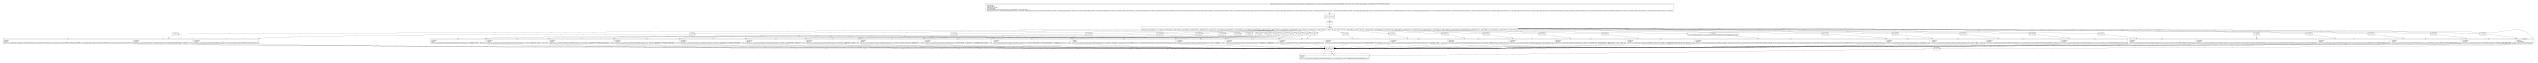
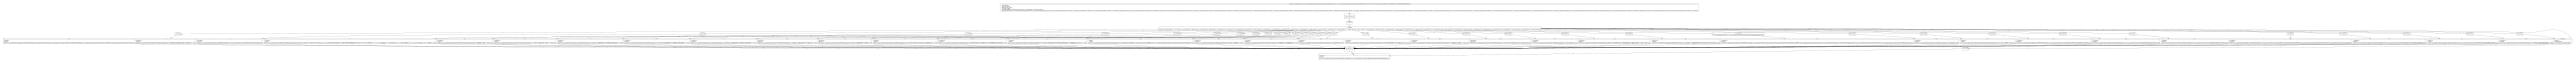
  digraph {
    fontname=Inter
    node [fontname=Inter shape=record]
    edge [fontname=Inter]
    n1 [label="{0\:\ ?|MTH_ENTER_BLOCK\l|l}"]
    n2 [label="{1\:\ 0x0000|l}"]
    n3 [label="{2\:\ 0x0004|lswitch(r9) \{l    case 0: goto L6;l    case 1: goto L4;l    case 2: goto L8;l    case 3: goto L4;l    case 4: goto L4;l    case 5: goto L20;l    case 6: goto L10;l    case 7: goto L11;l    case 8: goto L12;l    case 9: goto L13;l    case 10: goto L15;l    case 11: goto L18;l    case 12: goto L4;l    case 13: goto L19;l    case 14: goto L9;l    case 15: goto L21;l    case 16: goto L22;l    case 17: goto L23;l    case 18: goto L32;l    case 19: goto L24;l    case 20: goto L25;l    case 21: goto L26;l    case 22: goto L7;l    case 23: goto L27;l    case 24: goto L28;l    case 25: goto L29;l    case 26: goto L30;l    case 27: goto L31;l    case 28: goto L34;l    case 29: goto L35;l    case 30: goto L36;l    case 31: goto L37;l    case 32: goto L38;l    case 33: goto L39;l    case 34: goto L40;l    case 35: goto L33;l    case 36: goto L17;l    case 37: goto L14;l    case 38: goto L16;l    default: goto L4;l\}l}"]
    n4 [label="{3\:\ 0x0007|l}"]
    n5 [label="{6\:\ 0x000c|l}"]
    n6 [label="{8\:\ 0x0013|l}"]
    n7 [label="{10\:\ 0x001a|l}"]
    n8 [label="{12\:\ 0x0023|l}"]
    n9 [label="{14\:\ 0x002a|l}"]
    n10 [label="{16\:\ 0x0031|l}"]
    n11 [label="{18\:\ 0x0038|l}"]
    n12 [label="{20\:\ 0x003f|l}"]
    n13 [label="{22\:\ 0x0046|l}"]
    n14 [label="{24\:\ 0x004d|l}"]
    n15 [label="{26\:\ 0x0054|l}"]
    n16 [label="{28\:\ 0x005b|l}"]
    n17 [label="{30\:\ 0x0062|l}"]
    n18 [label="{32\:\ 0x0069|l}"]
    n19 [label="{34\:\ 0x0084|l}"]
    n20 [label="{36\:\ 0x008b|l}"]
    n21 [label="{38\:\ 0x0093|l}"]
    n22 [label="{40\:\ 0x009b|l}"]
    n23 [label="{42\:\ 0x00a3|l}"]
    n24 [label="{44\:\ 0x00ab|l}"]
    n25 [label="{46\:\ 0x00b5|l}"]
    n26 [label="{48\:\ 0x00bd|l}"]
    n27 [label="{54\:\ 0x00ee|l}"]
    n28 [label="{56\:\ 0x00f6|lint r6 = getPayedAmount()lint r7 = com.uc.paymentsdk.util.PrefUtil.getPayedAmount(getApplicationContext())l}"]
    n29 [label="{58\:\ 0x0130|l}"]
    n30 [label="{60\:\ 0x0138|l}"]
    n31 [label="{62\:\ 0x0140|l}"]
    n32 [label="{64\:\ 0x0148|l}"]
    n33 [label="{66\:\ 0x0150|l}"]
    n34 [label="{68\:\ 0x0158|l}"]
    n35 [label="{70\:\ 0x0160|l}"]
    n36 [label="{72\:\ 0x0168|l}"]
    n37 [label="{74\:\ 0x0170|l}"]
    n38 [label="{4\:\ 0x000b|RETURN\lORIG_RETURN\l|lreturn super.onCreateDialog(r9)l}"]
    n39 [label="{7\:\ ?|SYNTHETIC\lRETURN\l|lreturn com.uc.paymentsdk.util.DialogUtil.createOKWarningDialog(r8, r9, \"该应用要求支付的金额不符合要求，不能成功支付。\", r8)l}"]
    n40 [label="{9\:\ ?|SYNTHETIC\lRETURN\l|lreturn com.uc.paymentsdk.util.DialogUtil.createOKWarningDialog(r8, r9, com.uc.paymentsdk.util.Constants.ERROR_START_CPID_INVALID, r8)l}"]
+   n41 [label="{11\:\ ?|SYNTHETIC\lRETURN\l|lreturn com.uc.paymentsdk.util.DialogUtil.createOKWarningDialogSupportLink(r8, r9, \"什么是U点?\", \"U点是\<a href='http:\/\/wap.uc.cn'\>UC\-优视\<\/a\>提供的一种虚拟货币，主要用于购买软件和游戏里的内容（如：道具、关卡、软件、使用时长等）。\<br \/\>\<br \/\>U点兑换标准：\<br \/\>1元可兑换10U点。\<br \/\>通过以下链接充值U点：\<br \/\>\<a href='http:\/\/pay.uc.cn'\>UC\-优视\<\/a\>\", null)l}"]
    n42 [label="{13\:\ ?|SYNTHETIC\lRETURN\l|lreturn com.uc.paymentsdk.util.DialogUtil.createIndeterminateProgressDialog(r8, r9, \"连接服务器，请稍等...\", false, null)l}"]
    n43 [label="{15\:\ ?|SYNTHETIC\lRETURN\l|lreturn com.uc.paymentsdk.util.DialogUtil.createIndeterminateProgressDialog(r8, r9, \"正在支付，请勿关闭程序，请稍后......\", false, null)l}"]
    n44 [label="{17\:\ ?|SYNTHETIC\lRETURN\l|lreturn com.uc.paymentsdk.util.DialogUtil.createOKWarningDialog(r8, r9, \"支付不成功，请确定您的账户当中的余额充足并网络连接正常。\", null)l}"]
    n45 [label="{19\:\ ?|SYNTHETIC\lRETURN\l|lreturn com.uc.paymentsdk.util.DialogUtil.createOKWarningDialog(r8, r9, \"支付不成功，请确定您的账户当中的余额充足并网络连接正常。\", null)l}"]
    n46 [label="{21\:\ ?|SYNTHETIC\lRETURN\l|lreturn com.uc.paymentsdk.util.DialogUtil.createOKWarningDialog(r8, r9, \"支付不成功，请确定您的账户当中的余额充足并网络连接正常。\", null)l}"]
    n47 [label="{23\:\ ?|SYNTHETIC\lRETURN\l|lreturn com.uc.paymentsdk.util.DialogUtil.createOKWarningDialog(r8, r9, \"支付不成功，您的支付密码有误，不能支付成功！\", null)l}"]
    n48 [label="{25\:\ ?|SYNTHETIC\lRETURN\l|lreturn com.uc.paymentsdk.util.DialogUtil.createYesNoDialog(r8, r9, \"支付不成功，连接服务器超时，是否重试?\", r8)l}"]
    n49 [label="{27\:\ ?|SYNTHETIC\lRETURN\l|lreturn com.uc.paymentsdk.util.DialogUtil.createOKWarningDialog(r8, r9, \"支付不成功，您已经禁止了发送支付短信，请重新尝试支付。\", null)l}"]
    n50 [label="{29\:\ ?|SYNTHETIC\lRETURN\l|lreturn com.uc.paymentsdk.util.DialogUtil.createYesNoDialog(r8, r9, \"您手机时间不正确，为了确保安全支付，是否需要系统自动修正并完成支付?\", r8)l}"]
    n51 [label="{31\:\ ?|SYNTHETIC\lRETURN\l|lreturn com.uc.paymentsdk.util.DialogUtil.createOKWarningDialog(r8, r9, \"支付不成功，请确定您的账户当中的余额充足并网络连接正常。n请联系客服4006\-400\-401。\", null)l}"]
    n52 [label="{33\:\ ?|RENAME\lRETURN\l|lreturn com.uc.paymentsdk.util.DialogUtil.createOKWarningDialog(r8, r9, \"U点支付成功，祝您玩的开心\", java.lang.String.format(\"您的余额为%dU点\", new java.lang.Object[]\{r8.mNumber, java.lang.Integer.valueOf(r8.mBalance)\}), r8)l}"]
    n53 [label="{35\:\ ?|SYNTHETIC\lRETURN\l|lreturn com.uc.paymentsdk.util.DialogUtil.createOKWarningDialog(r8, r9, \"U点不足,不能继续支付！\", null)l}"]
    n54 [label="{37\:\ ?|SYNTHETIC\lRETURN\l|lreturn com.uc.paymentsdk.util.DialogUtil.createOKWarningDialog(r8, r9, \"网络连接错误，请检查网络后再试。\", r8)l}"]
    n55 [label="{39\:\ ?|SYNTHETIC\lRETURN\l|lreturn com.uc.paymentsdk.util.DialogUtil.createOKWarningDialog(r8, r9, r8.mSmsResultInfo, r8)l}"]
    n56 [label="{41\:\ ?|SYNTHETIC\lRETURN\l|lreturn com.uc.paymentsdk.util.DialogUtil.createIndeterminateProgressDialog(r8, r9, \"短信发送过程可能持续一分钟，请耐心等待...\", false, null)l}"]
    n57 [label="{43\:\ ?|SYNTHETIC\lRETURN\l|lreturn com.uc.paymentsdk.util.DialogUtil.createIndeterminateProgressDialog(r8, r9, \"正在获取信息，请稍候......\", false, null)l}"]
    n58 [label="{45\:\ ?|SYNTHETIC\lPAYPOINT\l|lreturn com.uc.paymentsdk.util.DialogUtil.createOKWarningDialog(r8, r9, main.Constants_H.MONEY_TXT_18, r8.mSmsResultInfo, r8)l}"]
    n59 [label="{47\:\ ?|SYNTHETIC\lRETURN\l|lreturn com.uc.paymentsdk.util.DialogUtil.createOKWarningDialog(r8, r9, r8.mSmsResultInfo, r8)l}"]
    n60 [label="{49\:\ ?|SYNTHETIC\lRETURN\l|lreturn com.uc.paymentsdk.util.DialogUtil.createTwoButtonsDialog(r8, r9, \"您已经取消了购买，将不会获得相应内容。请确认是否取消？\", \"取消\", \"不取消\", r8)l}"]
    n61 [label="{52\:\ 0x00df|l}"]
    n62 [label="{53\:\ ?|SYNTHETIC\lRETURN\l|lreturn com.uc.paymentsdk.util.DialogUtil.createTwoButtonsDialog(r8, r9, com.uc.paymentsdk.util.Constants.TEXT_PAY_SMS_DELETE_BACK_CONFIRM, com.uc.paymentsdk.util.Constants.TEXT_BACK_TO_PAYPOINT, com.uc.paymentsdk.util.Constants.TEXT_EXIT, r8)l}"]
    n63 [label="{55\:\ ?|SYNTHETIC\lRETURN\l|lreturn com.uc.paymentsdk.util.DialogUtil.createOKWarningDialog(r8, r9, \"支付超时，点击确定重新验证支付结果。最多 需要1分钟，请耐心等待...\", r8)l}"]
    n64 [label="{57\:\ ?|SYNTHETIC\lRETURN\l|lreturn com.uc.paymentsdk.util.DialogUtil.createTwoButtonsDialog(r8, r9, java.lang.String.format(com.uc.paymentsdk.util.Constants.TEXT_PAY_SMS_CHANCEL_CONFIRM, new java.lang.Object[]\{java.lang.Integer.valueOf(r7 + r6), r8.mPaymentInfo.getPayname(), r8.mPaymentInfo.getPayname()\}), com.uc.paymentsdk.util.Constants.TEXT_BACK_TO_PAY, com.uc.paymentsdk.util.Constants.TEXT_CONFIRM_TO_CANCEL, r8)l}"]
    n65 [label="{59\:\ ?|SYNTHETIC\lRETURN\l|lreturn com.uc.paymentsdk.util.DialogUtil.createOKWarningDialog(r8, r9, \"短信发送失败\", null)l}"]
    n66 [label="{61\:\ ?|SYNTHETIC\lRETURN\l|lreturn com.uc.paymentsdk.util.DialogUtil.createIndeterminateProgressDialog(r8, r9, \"U点支付中，请稍候...\", false, null)l}"]
    n67 [label="{63\:\ ?|SYNTHETIC\lRETURN\l|lreturn com.uc.paymentsdk.util.DialogUtil.createOKWarningDialog(r8, r9, com.uc.paymentsdk.util.Constants.ERROR_PASSWORD_OR_USERNAME_IS_EMPTY, null)l}"]
    n68 [label="{65\:\ ?|SYNTHETIC\lRETURN\l|lreturn com.uc.paymentsdk.util.DialogUtil.createOKWarningDialog(r8, r9, com.uc.paymentsdk.util.Constants.ERROR_PASSWORD_IS_EMPTY, null)l}"]
    n69 [label="{67\:\ ?|SYNTHETIC\lRETURN\l|lreturn com.uc.paymentsdk.util.DialogUtil.createOKWarningDialog(r8, r9, com.uc.paymentsdk.util.Constants.ERROR_USERNAME_IS_EMPTY, null)l}"]
    n70 [label="{69\:\ ?|SYNTHETIC\lRETURN\l|lreturn com.uc.paymentsdk.util.DialogUtil.createOKWarningDialog(r8, r9, com.uc.paymentsdk.util.Constants.ERROR_REGISTER_USERNAME_WRONG, null)l}"]
    n71 [label="{71\:\ ?|SYNTHETIC\lRETURN\l|lreturn com.uc.paymentsdk.util.DialogUtil.createOKWarningDialog(r8, r9, com.uc.paymentsdk.util.Constants.ERROR_REGISTER_UNSERNAME_WRONG2, null)l}"]
    n72 [label="{73\:\ ?|SYNTHETIC\lRETURN\l|lreturn com.uc.paymentsdk.util.DialogUtil.createOKWarningDialog(r8, r9, com.uc.paymentsdk.util.Constants.ERROR_REGISTER_PASSWORD_WRONG, null)l}"]
    n73 [label="{75\:\ ?|SYNTHETIC\lRETURN\l|lreturn com.uc.paymentsdk.util.DialogUtil.createOKWarningDialog(r8, r9, \"登录失败，您的帐号和密码不匹配。\", null)l}"]
    n74 [label="{5\:\ ?|MTH_EXIT_BLOCK\l|l}"]
    n75 [label="{51\:\ ?|SYNTHETIC\lRETURN\l|lreturn com.uc.paymentsdk.util.DialogUtil.createTwoButtonsDialog(r8, r9, android.text.Html.fromHtml(com.uc.paymentsdk.util.Constants.TEXT_PAY_SMS_BACK_CONFIRM), com.uc.paymentsdk.util.Constants.TEXT_BACK_TO_PAYPOINT, com.uc.paymentsdk.util.Constants.TEXT_EXIT, r8)l}"]
    n76 [label="{protected android.app.Dialog com.uc.paymentsdk.payment.PaymentsActivity.onCreateDialog((r8v0 'this' com.uc.paymentsdk.payment.PaymentsActivity A[IMMUTABLE_TYPE, THIS]), (r9v0 'paramInt' int A[D('paramInt' int), IMMUTABLE_TYPE, METHOD_ARGUMENT]))  | DONT_RENAME\lUSE_LINES_HINTS\lCOMPUTE_POST_DOM\lTYPE_VARS: EMPTY\lMETHOD_OVERRIDE: [ClspMth\{android.app.Activity.onCreateDialog(int):android.app.Dialog\}]\lCROSS_EDGE: B:6:0x000c \-\> B:4:0x000b, CROSS_EDGE: B:8:0x0013 \-\> B:4:0x000b, CROSS_EDGE: B:10:0x001a \-\> B:4:0x000b, CROSS_EDGE: B:12:0x0023 \-\> B:4:0x000b, CROSS_EDGE: B:14:0x002a \-\> B:4:0x000b, CROSS_EDGE: B:16:0x0031 \-\> B:4:0x000b, CROSS_EDGE: B:18:0x0038 \-\> B:4:0x000b, CROSS_EDGE: B:20:0x003f \-\> B:4:0x000b, CROSS_EDGE: B:22:0x0046 \-\> B:4:0x000b, CROSS_EDGE: B:24:0x004d \-\> B:4:0x000b, CROSS_EDGE: B:26:0x0054 \-\> B:4:0x000b, CROSS_EDGE: B:28:0x005b \-\> B:4:0x000b, CROSS_EDGE: B:30:0x0062 \-\> B:4:0x000b, CROSS_EDGE: B:32:0x0069 \-\> B:4:0x000b, CROSS_EDGE: B:34:0x0084 \-\> B:4:0x000b, CROSS_EDGE: B:36:0x008b \-\> B:4:0x000b, CROSS_EDGE: B:38:0x0093 \-\> B:4:0x000b, CROSS_EDGE: B:40:0x009b \-\> B:4:0x000b, CROSS_EDGE: B:42:0x00a3 \-\> B:4:0x000b, CROSS_EDGE: B:44:0x00ab \-\> B:4:0x000b, CROSS_EDGE: B:46:0x00b5 \-\> B:4:0x000b, CROSS_EDGE: B:48:0x00bd \-\> B:4:0x000b, CROSS_EDGE: B:50:0x00cc \-\> B:4:0x000b, CROSS_EDGE: B:52:0x00df \-\> B:4:0x000b, CROSS_EDGE: B:54:0x00ee \-\> B:4:0x000b, CROSS_EDGE: B:56:0x00f6 \-\> B:4:0x000b, CROSS_EDGE: B:58:0x0130 \-\> B:4:0x000b, CROSS_EDGE: B:60:0x0138 \-\> B:4:0x000b, CROSS_EDGE: B:62:0x0140 \-\> B:4:0x000b, CROSS_EDGE: B:64:0x0148 \-\> B:4:0x000b, CROSS_EDGE: B:66:0x0150 \-\> B:4:0x000b, CROSS_EDGE: B:68:0x0158 \-\> B:4:0x000b, CROSS_EDGE: B:70:0x0160 \-\> B:4:0x000b, CROSS_EDGE: B:72:0x0168 \-\> B:4:0x000b, CROSS_EDGE: B:74:0x0170 \-\> B:4:0x000b\l}"]
    n1 -> n2
    n2 -> n3
    n3 -> n4
    n3 -> n5
    n3 -> n6
    n3 -> n7
    n3 -> n8
    n3 -> n9
    n3 -> n10
    n3 -> n11
    n3 -> n12
    n3 -> n13
    n3 -> n14
    n3 -> n15
    n3 -> n16
    n3 -> n17
    n3 -> n18
    n3 -> n19
    n3 -> n20
    n3 -> n21
    n3 -> n22
    n3 -> n23
    n3 -> n24
    n3 -> n25
    n3 -> n26
    n3 -> n27
    n3 -> n28
    n3 -> n29
    n3 -> n30
    n3 -> n31
    n3 -> n32
    n3 -> n33
    n3 -> n34
    n3 -> n35
    n3 -> n36
    n3 -> n37
    n4 -> n38
    n5 -> n39
    n6 -> n40
+   n7 -> n41
    n8 -> n42
    n9 -> n43
    n10 -> n44
    n11 -> n45
    n12 -> n46
    n13 -> n47
    n14 -> n48
    n15 -> n49
    n16 -> n50
    n17 -> n51
    n18 -> n52
    n19 -> n53
    n20 -> n54
    n21 -> n55
    n22 -> n56
    n23 -> n57
    n24 -> n58
    n25 -> n59
    n26 -> n60
    n27 -> n63
    n28 -> n64
    n29 -> n65
    n30 -> n66
    n31 -> n67
    n32 -> n68
    n33 -> n69
    n34 -> n70
    n35 -> n71
    n36 -> n72
    n37 -> n73
    n38 -> n74
    n39 -> n74
    n40 -> n74
+   n41 -> n74
    n42 -> n74
    n43 -> n74
    n44 -> n74
    n45 -> n74
    n46 -> n74
    n47 -> n74
    n48 -> n74
    n49 -> n74
    n50 -> n74
    n51 -> n74
    n52 -> n74
    n53 -> n74
    n54 -> n74
    n55 -> n74
    n56 -> n74
    n57 -> n74
    n58 -> n74
    n59 -> n74
    n60 -> n74
    n61 -> n62
    n62 -> n74
    n63 -> n74
    n64 -> n74
    n65 -> n74
    n66 -> n74
    n67 -> n74
    n68 -> n74
    n69 -> n74
    n71 -> n74
    n72 -> n74
    n73 -> n74
    n74 -> n70
    n75 -> n74
    n76 -> n1
  }
